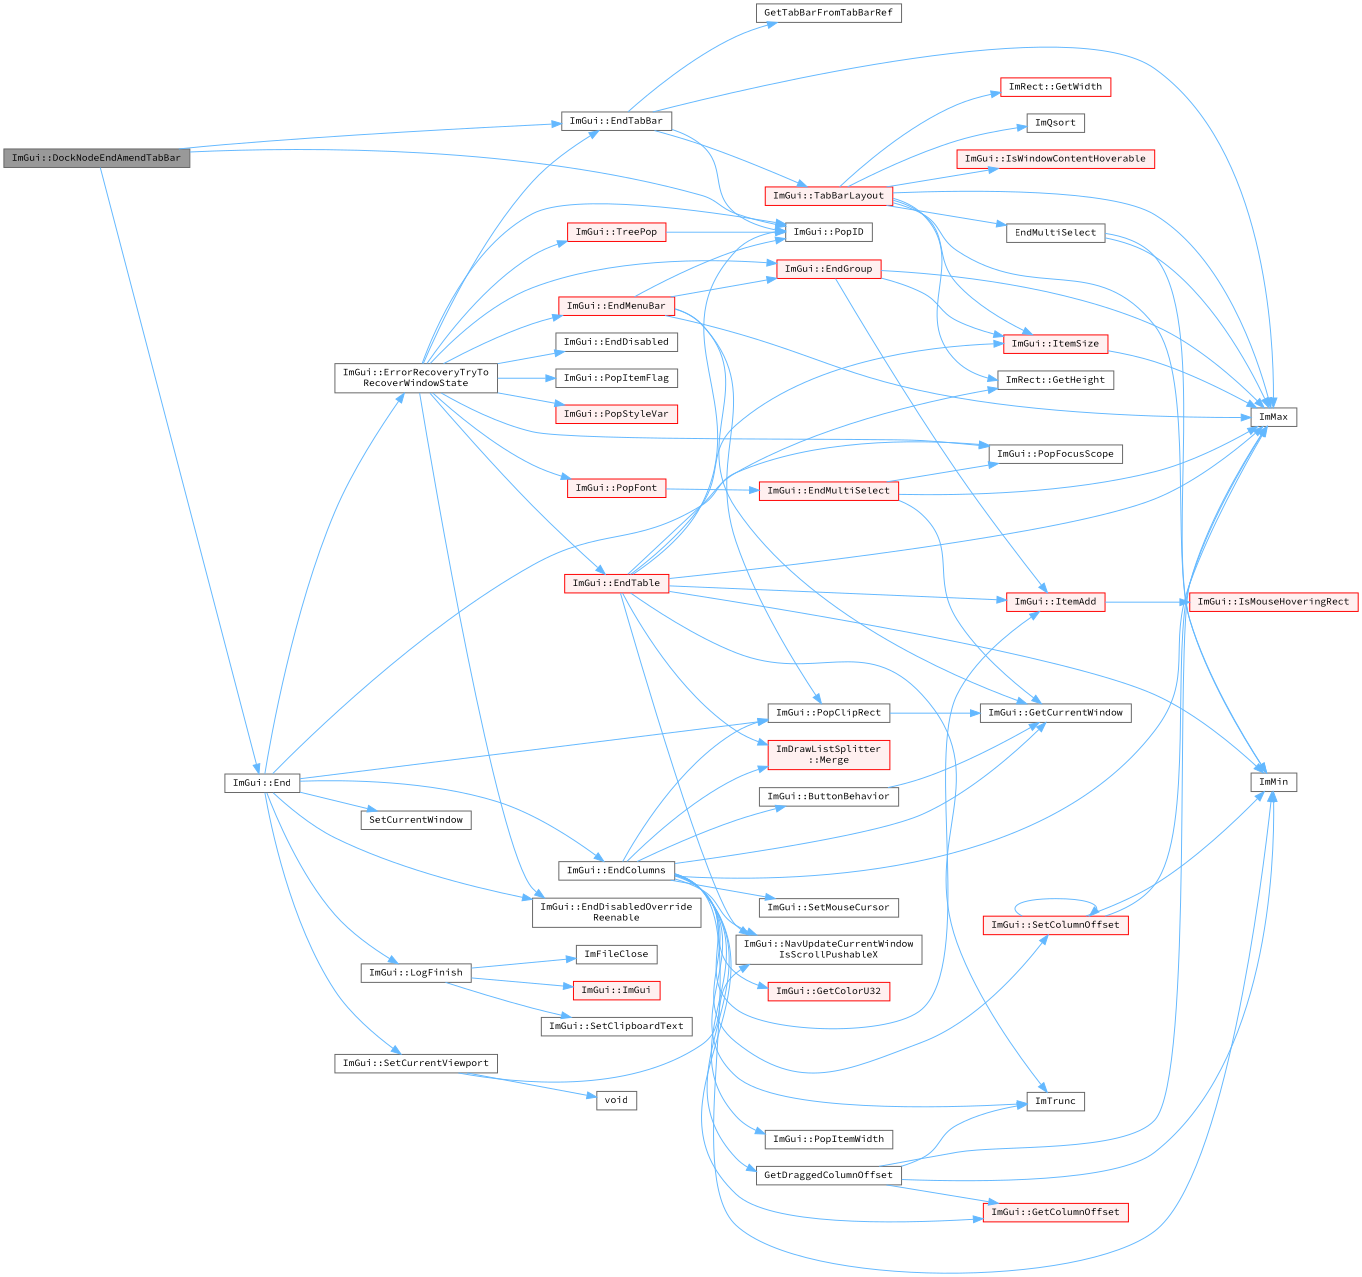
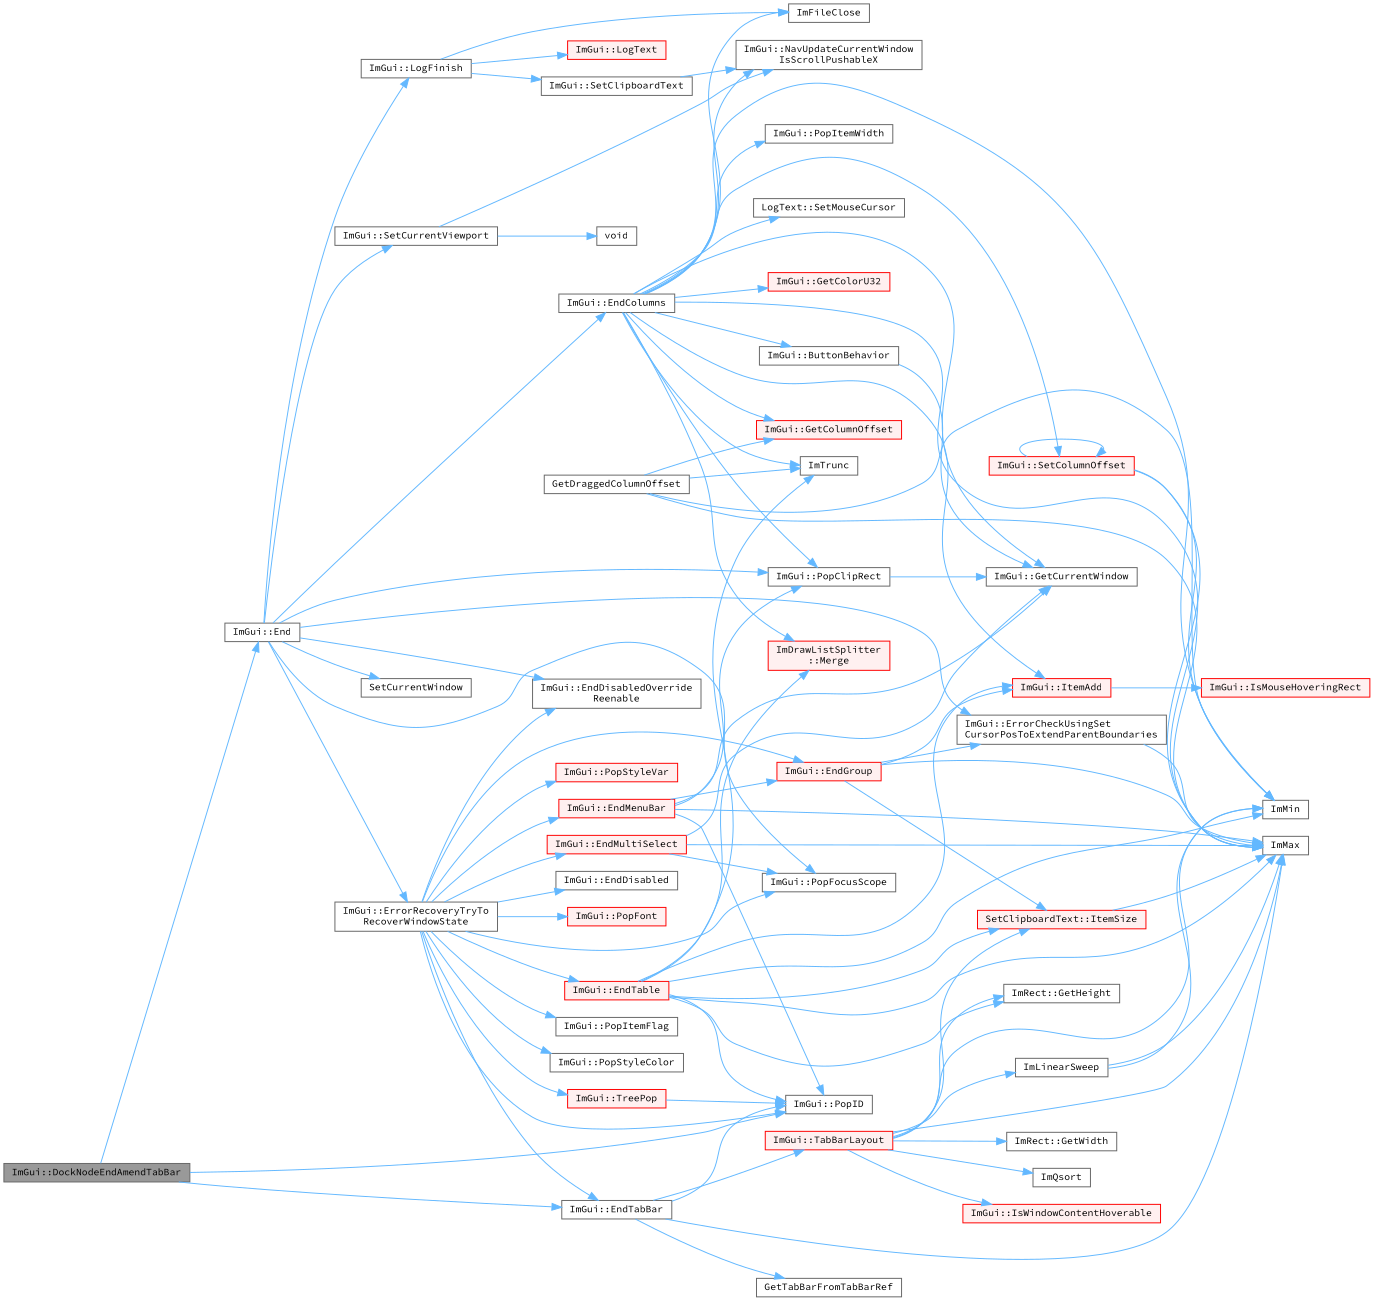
  digraph {
    fontname="Source Code Pro"
    rankdir=LR
    node [color=grey40 fillcolor=white fontname="Source Code Pro" fontsize=10 shape=box style=filled]
    edge [color=steelblue1 fontname="Source Code Pro" fontsize=10 labelfontname=Helvetica labelfontsize=10 style=solid]
    n1 [color=gray40 fillcolor=grey60 fontcolor=black height=0.2 label="ImGui::DockNodeEndAmendTabBar" width=0.4]
    n2 [height=0.2 label="ImGui::End" width=0.4]
    n3 [height=0.2 label="ImGui::PopID" width=0.4]
    n4 [height=0.2 label="ImGui::EndTabBar" width=0.4]
    n5 [height=0.2 label="ImGui::EndColumns" width=0.4]
    n6 [height=0.2 label="ImGui::PopClipRect" width=0.4]
    n7 [height=0.2 label="ImGui::EndDisabledOverride\lReenable" width=0.4]
+   n8 [height=0.2 label="ImGui::ErrorCheckUsingSet\lCursorPosToExtendParentBoundaries" width=0.4]
    n9 [height=0.2 label="ImGui::ErrorRecoveryTryTo\lRecoverWindowState" width=0.4]
    n10 [height=0.2 label="ImGui::PopFocusScope" width=0.4]
    n11 [height=0.2 label="ImGui::LogFinish" width=0.4]
    n12 [height=0.2 label="ImGui::SetCurrentViewport" width=0.4]
    n13 [height=0.2 label=SetCurrentWindow width=0.4]
    n14 [height=0.2 label=ImMax width=0.4]
    n15 [height=0.2 label=GetTabBarFromTabBarRef width=0.4]
    n16 [color=red fillcolor="#FFF0F0" height=0.2 label="ImGui::TabBarLayout" width=0.4]
    n17 [height=0.2 label="ImGui::ButtonBehavior" width=0.4]
    n18 [height=0.2 label="ImGui::GetCurrentWindow" width=0.4]
    n19 [color=red fillcolor="#FFF0F0" height=0.2 label="ImGui::GetColorU32" width=0.4]
    n20 [color=red fillcolor="#FFF0F0" height=0.2 label="ImGui::GetColumnOffset" width=0.4]
    n21 [height=0.2 label=GetDraggedColumnOffset width=0.4]
    n22 [height=0.2 label=ImMin width=0.4]
    n23 [height=0.2 label=ImTrunc width=0.4]
    n24 [color=red fillcolor="#FFF0F0" height=0.2 label="ImGui::ItemAdd" width=0.4]
    n25 [color=red fillcolor="#FFF0F0" height=0.2 label="ImDrawListSplitter\l::Merge" width=0.4]
    n26 [height=0.2 label="ImGui::NavUpdateCurrentWindow\lIsScrollPushableX" width=0.4]
    n27 [height=0.2 label="ImGui::PopItemWidth" width=0.4]
    n28 [color=red fillcolor="#FFF0F0" height=0.2 label="ImGui::SetColumnOffset" width=0.4]
-   n29 [height=0.2 label="ImGui::SetMouseCursor" width=0.4]
+   n29 [height=0.2 label="LogText::SetMouseCursor" width=0.4]
    n30 [height=0.2 label="ImGui::EndDisabled" width=0.4]
    n31 [color=red fillcolor="#FFF0F0" height=0.2 label="ImGui::EndGroup" width=0.4]
    n32 [color=red fillcolor="#FFF0F0" height=0.2 label="ImGui::EndMenuBar" width=0.4]
    n33 [color=red fillcolor="#FFF0F0" height=0.2 label="ImGui::EndMultiSelect" width=0.4]
    n34 [color=red fillcolor="#FFF0F0" height=0.2 label="ImGui::EndTable" width=0.4]
    n35 [color=red fillcolor="#FFF0F0" height=0.2 label="ImGui::PopFont" width=0.4]
    n36 [height=0.2 label="ImGui::PopItemFlag" width=0.4]
+   n37 [height=0.2 label="ImGui::PopStyleColor" width=0.4]
    n38 [color=red fillcolor="#FFF0F0" height=0.2 label="ImGui::PopStyleVar" width=0.4]
    n39 [color=red fillcolor="#FFF0F0" height=0.2 label="ImGui::TreePop" width=0.4]
    n40 [height=0.2 label=ImFileClose width=0.4]
-   n41 [color=red fillcolor="#FFF0F0" height=0.2 label="ImGui::ImGui" width=0.4]
+   n41 [color=red fillcolor="#FFF0F0" height=0.2 label="ImGui::LogText" width=0.4]
    n42 [height=0.2 label="ImGui::SetClipboardText" width=0.4]
    n43 [height=0.2 label=void width=0.4]
    n44 [color=red fillcolor="#FFF0F0" height=0.2 label="ImGui::IsMouseHoveringRect" width=0.4]
-   n45 [color=red fillcolor="#FFF0F0" height=0.2 label="ImGui::ItemSize" width=0.4]
+   n45 [color=red fillcolor="#FFF0F0" height=0.2 label="SetClipboardText::ItemSize" width=0.4]
    n46 [height=0.2 label="ImRect::GetHeight" width=0.4]
-   n47 [color=red height=0.2 label="ImRect::GetWidth" width=0.4]
-   n48 [height=0.2 label=EndMultiSelect width=0.4]
+   n47 [height=0.2 label="ImRect::GetWidth" width=0.4]
+   n48 [height=0.2 label=ImLinearSweep width=0.4]
    n49 [height=0.2 label=ImQsort width=0.4]
    n50 [color=red fillcolor="#FFF0F0" height=0.2 label="ImGui::IsWindowContentHoverable" width=0.4]
    n1 -> n2
    n1 -> n3
    n1 -> n4
    n2 -> n5
    n2 -> n6
    n2 -> n7
+   n2 -> n8
    n2 -> n9
    n2 -> n10
    n2 -> n11
    n2 -> n12
    n2 -> n13
    n4 -> n3
    n4 -> n14
    n4 -> n15
    n4 -> n16
    n5 -> n6
    n5 -> n14
    n5 -> n17
    n5 -> n18
    n5 -> n19
    n5 -> n20
-   n5 -> n21
+   n5 -> n40
    n5 -> n22
    n5 -> n23
    n5 -> n24
    n5 -> n25
    n5 -> n26
    n5 -> n27
    n5 -> n28
    n5 -> n29
    n6 -> n18
+   n8 -> n14
    n9 -> n3
    n9 -> n4
    n9 -> n7
    n9 -> n10
    n9 -> n30
    n9 -> n31
    n9 -> n32
-   n35 -> n33
+   n9 -> n33
    n9 -> n34
    n9 -> n35
    n9 -> n36
+   n9 -> n37
    n9 -> n38
    n9 -> n39
    n11 -> n40
    n11 -> n41
    n11 -> n42
    n12 -> n26
    n12 -> n43
    n16 -> n14
    n16 -> n22
    n16 -> n45
    n16 -> n46
    n16 -> n47
    n16 -> n48
    n16 -> n49
    n16 -> n50
    n17 -> n18
    n21 -> n14
    n21 -> n20
    n21 -> n22
    n21 -> n23
    n24 -> n44
    n28 -> n14
    n28 -> n22
    n28 -> n28
+   n31 -> n8
    n31 -> n14
    n31 -> n24
    n31 -> n45
    n32 -> n3
    n32 -> n6
    n32 -> n14
    n32 -> n18
    n32 -> n31
    n33 -> n10
    n33 -> n14
    n33 -> n18
    n34 -> n3
    n34 -> n14
    n34 -> n22
    n34 -> n23
    n34 -> n24
    n34 -> n25
-   n34 -> n26
+   n42 -> n26
    n34 -> n45
    n34 -> n46
    n39 -> n3
    n45 -> n14
    n48 -> n14
    n48 -> n22
  }
